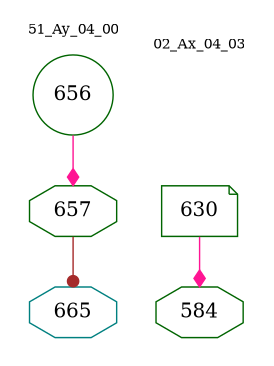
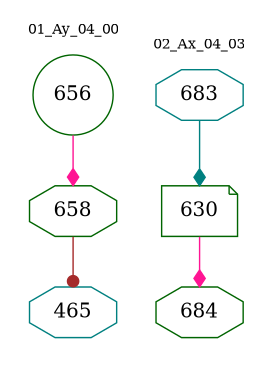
  digraph {
    node [color=darkgreen shape=octagon]
    edge [arrowhead=diamond color=deeppink]
    n1 [label=656 shape=circle]
-   n2 [label=657]
-   n3 [color=teal label=665]
+   n2 [label=658]
+   n3 [color=teal label=465]
+   n4 [color=teal label=683]
    n5 [label=630 shape=note]
-   n6 [label=584]
+   n6 [label=684]
    subgraph cluster_1 {
      color=white
      fontsize=10
-     label="51_Ay_04_00"
+     label="01_Ay_04_00"
      n1
      n2
      n3
    }
    subgraph cluster_2 {
      color=white
      fontsize=10
      label="02_Ax_04_03"
+     n4
      n5
      n6
    }
    n1 -> n2
    n2 -> n3 [arrowhead=dot color=brown]
+   n4 -> n5 [color=teal]
    n5 -> n6
  }
